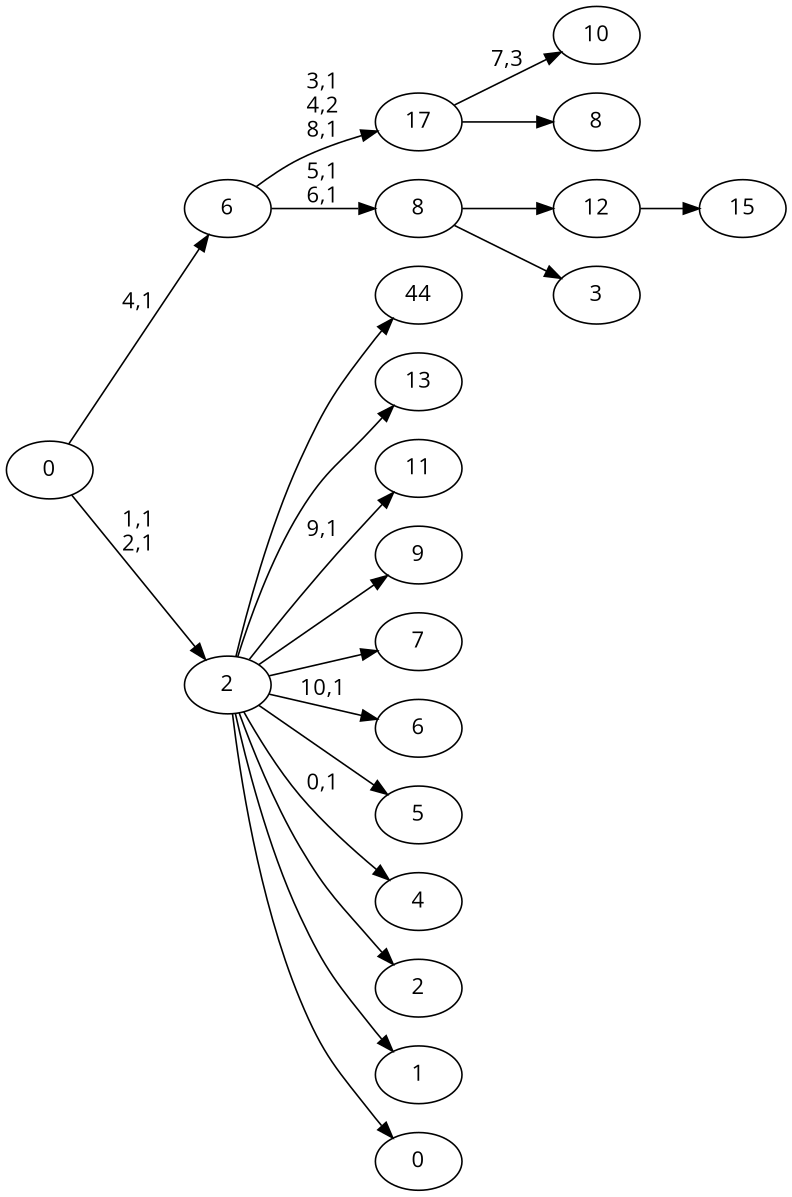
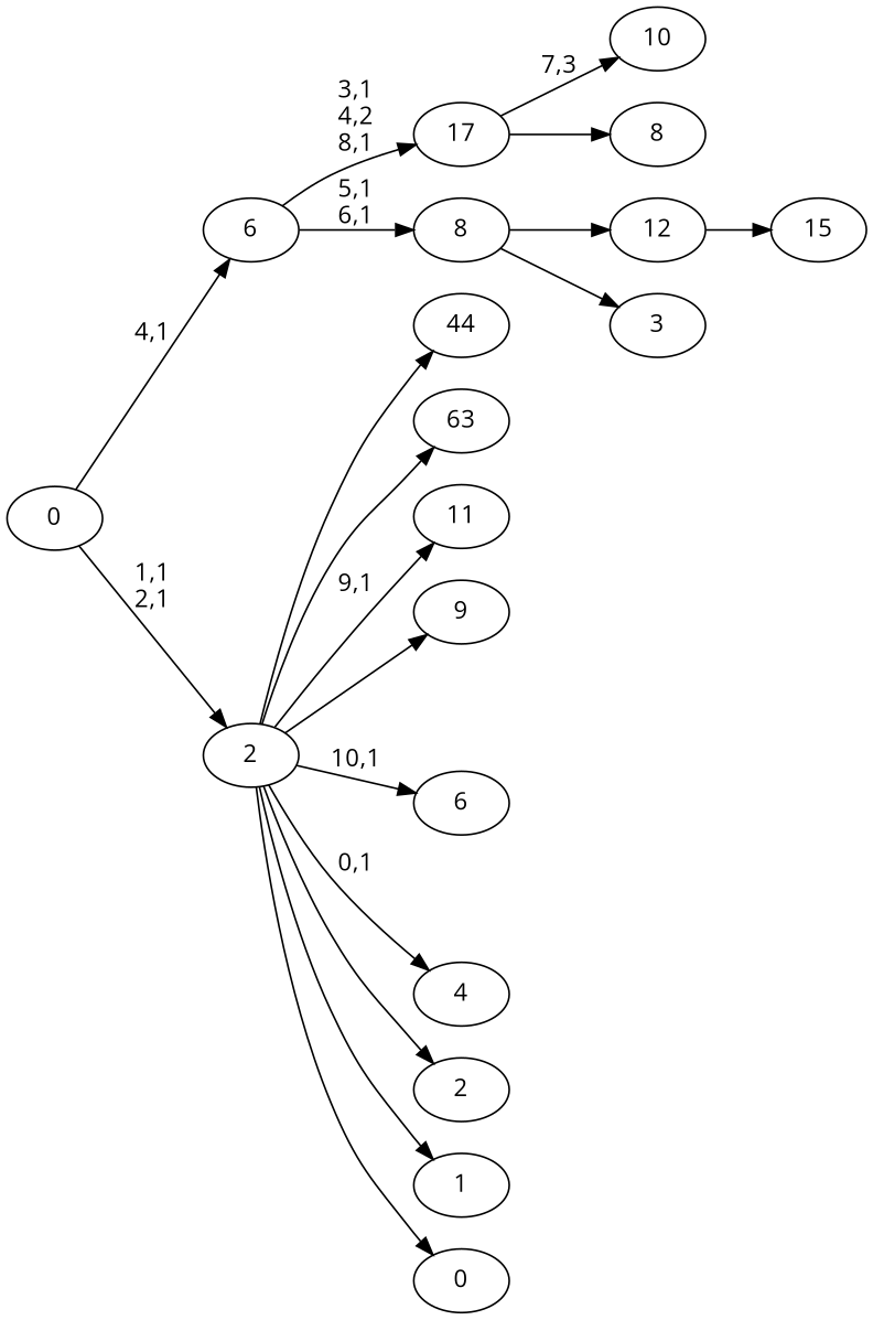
  digraph {
    fontname="Open Sans"
    rankdir=LR
    node [fontname="Open Sans"]
    edge [fontname="Open Sans"]
    n1 [label=15]
    n2 [label=44]
-   n3 [label=13]
+   n3 [label=63]
    n4 [label=12]
    n5 [label=11]
    n6 [label=10]
    n7 [label=9]
    n8 [label=8]
    17
-   n10 [label=7]
    n11 [label=6]
-   n12 [label=5]
    n13 [label=4]
    n14 [label=3]
    8
    6
    n17 [label=2]
    n18 [label=1]
    n19 [label=0]
    2
    0
    n4 -> n1
    17 -> n6 [label="7,3"]
    17 -> n8
    8 -> n4
    8 -> n14
    6 -> 17 [label="3,1\n4,2\n8,1"]
    6 -> 8 [label="5,1\n6,1"]
    2 -> n2
    2 -> n3
    2 -> n5 [label="9,1"]
    2 -> n7
-   2 -> n10
    2 -> n11 [label="10,1"]
-   2 -> n12
    2 -> n13 [label="0,1"]
    2 -> n17
    2 -> n18
    2 -> n19
    0 -> 6 [label="4,1"]
    0 -> 2 [label="1,1\n2,1"]
  }
